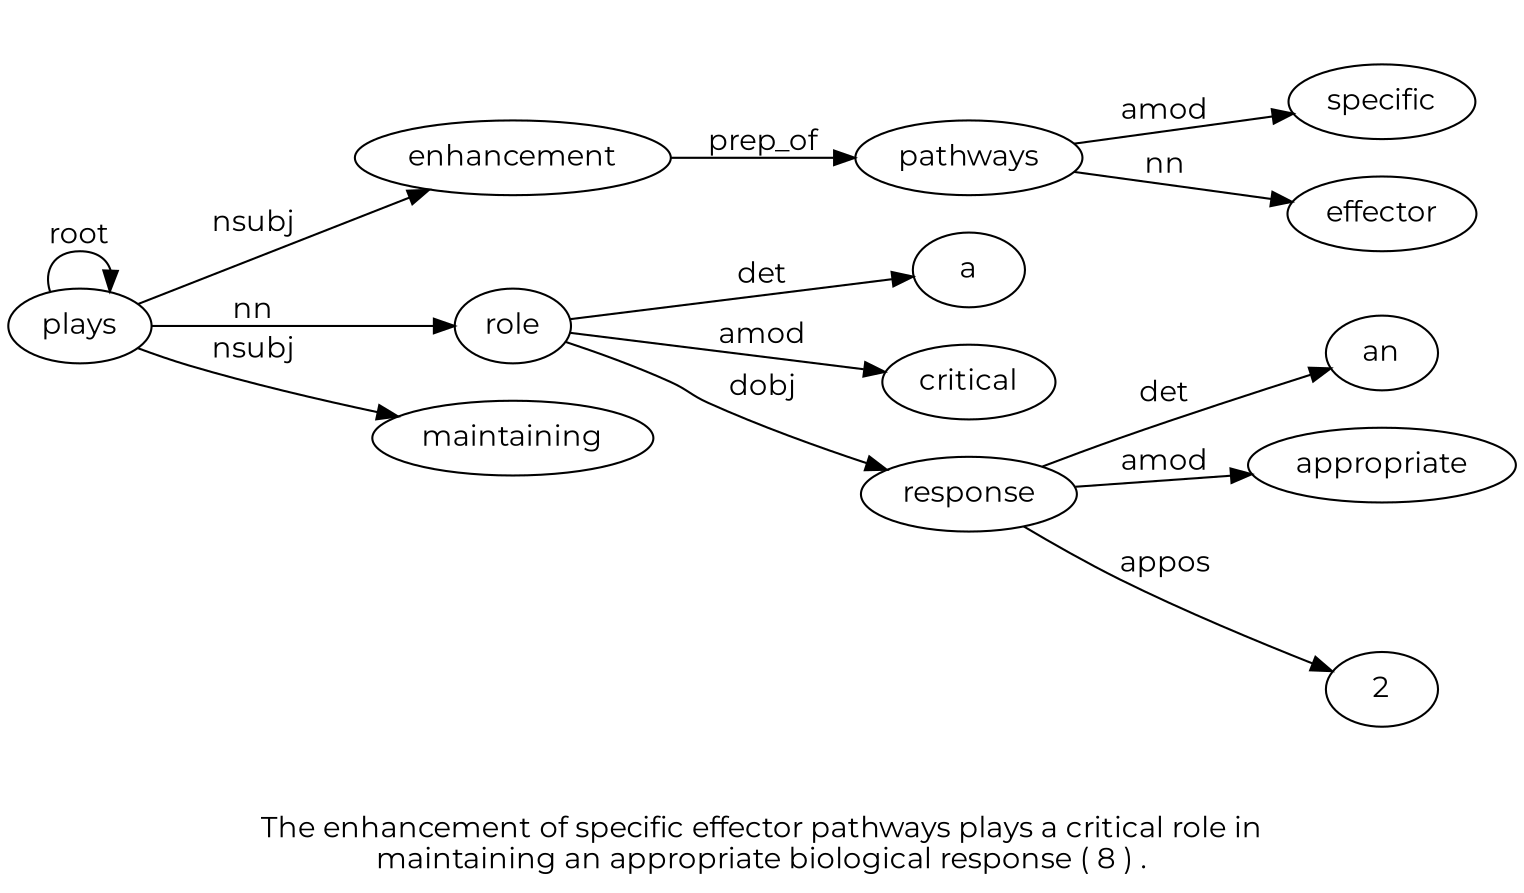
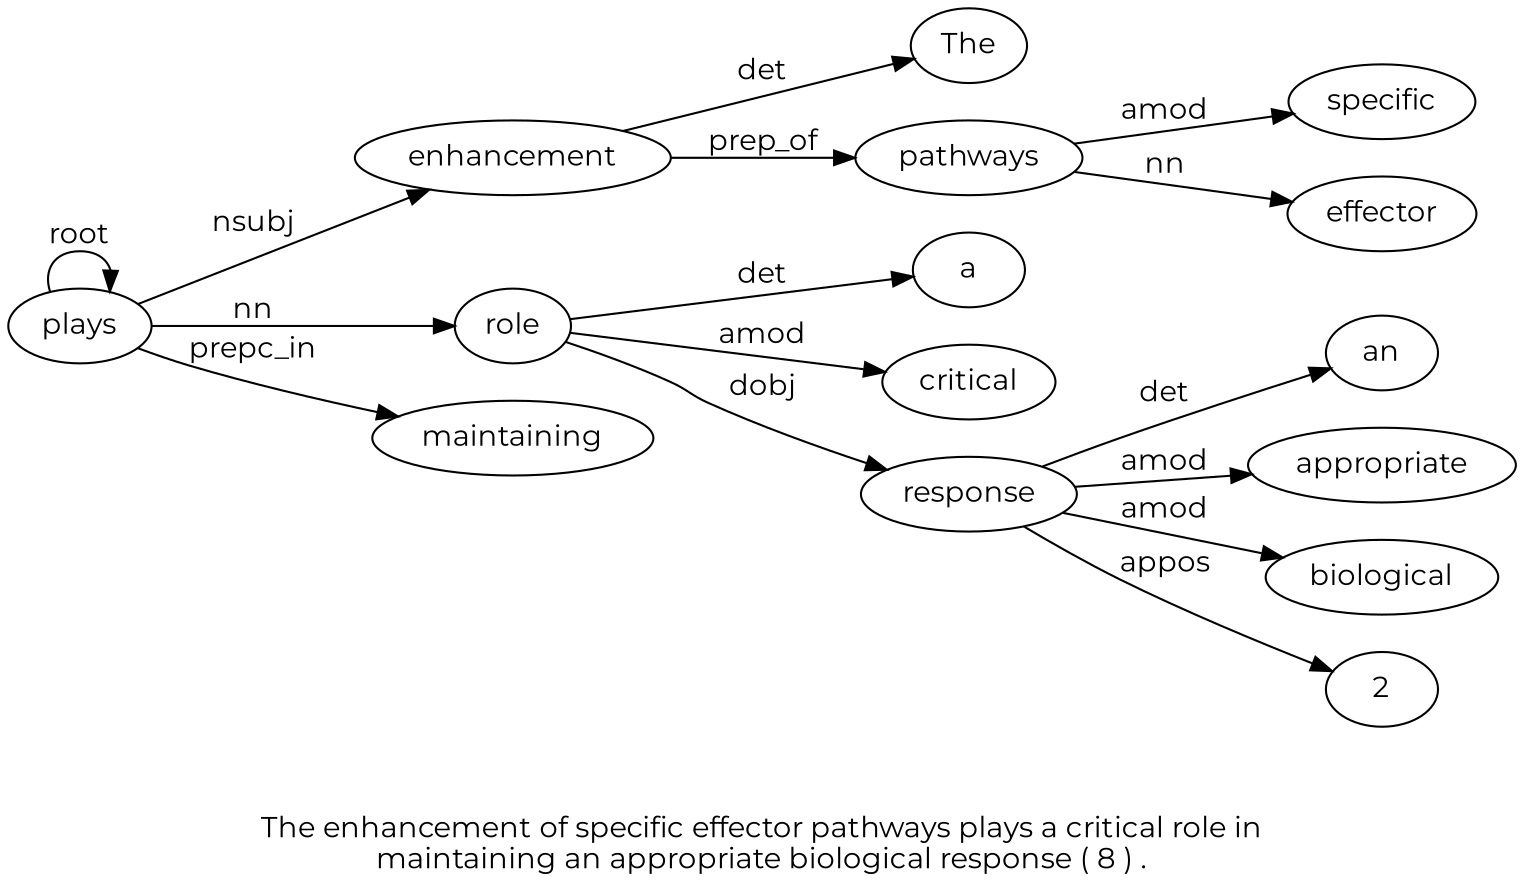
  digraph {
    fontname=Montserrat
    label="The enhancement of specific effector pathways plays a critical role in\nmaintaining an appropriate biological response ( 8 ) ."
    rankdir=LR
    node [fillcolor=white fontname=Montserrat style=filled]
    edge [fontname=Montserrat]
    n1 [label=enhancement]
+   n2 [label=The]
    n3 [label=pathways]
    n4 [label=specific]
    n5 [label=effector]
    n6 [label=plays]
    n7 [label=role]
    n8 [label=maintaining]
    n9 [label=a]
    n10 [label=critical]
    n11 [label=response]
    n12 [label=an]
    n13 [label=appropriate]
+   n14 [label=biological]
    n15 [label=2]
+   n1 -> n2 [label=det]
    n1 -> n3 [label=prep_of]
    n3 -> n4 [label=amod]
    n3 -> n5 [label=nn]
    n6 -> n1 [label=nsubj]
    n6 -> n6 [label=root]
    n6 -> n7 [label=nn]
-   n6 -> n8 [label=nsubj]
+   n6 -> n8 [label=prepc_in]
    n7 -> n9 [label=det]
    n7 -> n10 [label=amod]
    n7 -> n11 [label=dobj]
    n11 -> n12 [label=det]
    n11 -> n13 [label=amod]
+   n11 -> n14 [label=amod]
    n11 -> n15 [label=appos]
  }
